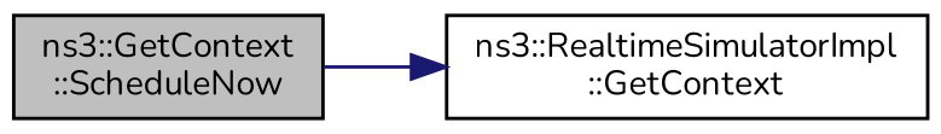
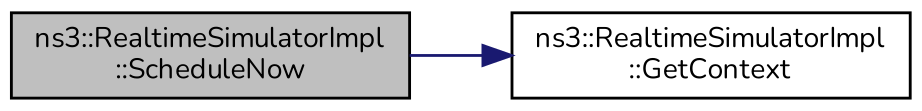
  digraph {
    rankdir=LR
    fontname=Nunito
    node [color=black fontname=Nunito fontsize=10 shape=record style=filled]
-   n1 [fillcolor=grey75 fontcolor=black height=0.2 label="ns3::GetContext\l::ScheduleNow" width=0.4]
+   n1 [fillcolor=grey75 fontcolor=black height=0.2 label="ns3::RealtimeSimulatorImpl\l::ScheduleNow" width=0.4]
    n2 [fillcolor=white height=0.2 label="ns3::RealtimeSimulatorImpl\l::GetContext" width=0.4]
    n1 -> n2 [color=midnightblue fontname=Nunito fontsize=10 labelfontname=Helvetica labelfontsize=10 style=solid]
  }
